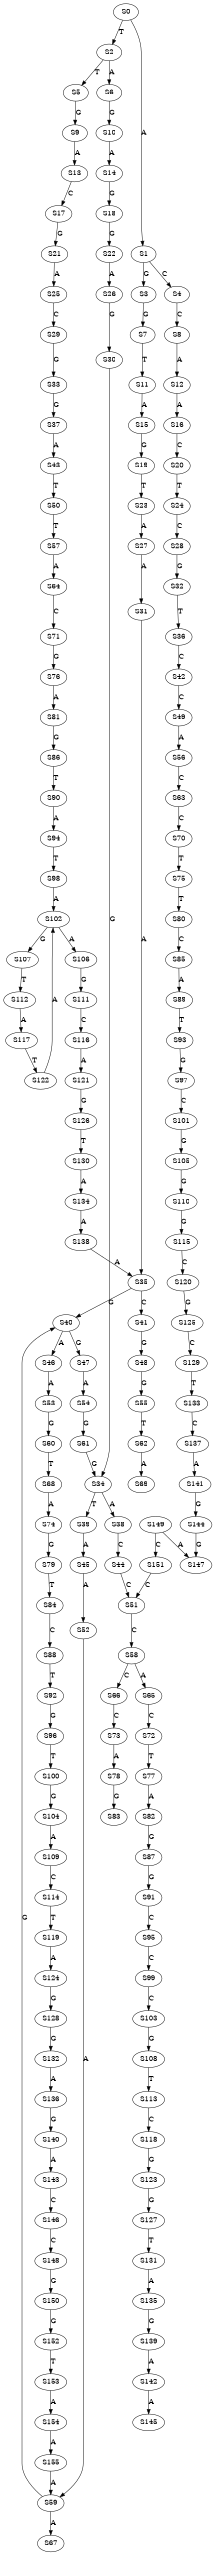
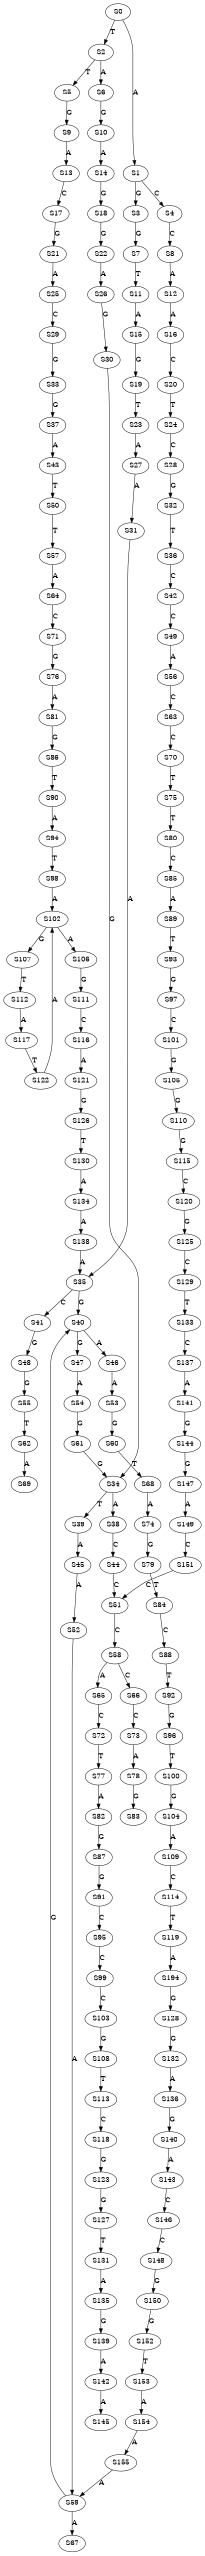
  strict digraph {
    S0
    S1
    S2
    S3
    S4
    S5
    S6
    S7
    S8
    S9
    S10
    S11
    S12
    S13
    S14
    S15
    S16
    S17
    S18
    S19
    S20
    S21
    S22
    S23
    S24
    S25
    S26
    S27
    S28
    S29
    S30
    S31
    S32
    S33
    S34
    S35
    S36
    S37
    S38
    S39
    S40
    S41
    S42
    S43
    S44
    S45
    S46
    S47
    S48
    S49
    S50
    S51
    S52
    S53
    S54
    S55
    S56
    S57
    S58
    S59
    S60
    S61
    S62
    S63
    S64
    S65
    S66
    S67
    S68
    S69
    S70
    S71
    S72
    S73
    S74
    S75
    S76
    S77
    S78
    S79
    S80
    S81
    S82
    S83
    S84
    S85
    S86
    S87
    S88
    S89
    S90
    S91
    S92
    S93
    S94
    S95
    S96
    S97
    S98
    S99
    S100
    S101
    S102
    S103
    S104
    S105
    S106
    S107
    S108
    S109
    S110
    S111
    S112
    S113
    S114
    S115
    S116
    S117
    S118
    S119
    S120
    S121
    S122
    S123
-   S124
+   S124 [label=S194]
    S125
    S126
    S127
    S128
    S129
    S130
    S131
    S132
    S133
    S134
    S135
    S136
    S137
    S138
    S139
    S140
    S141
    S142
    S143
    S144
    S145
    S146
    S147
    S148
    S149
    S150
    S151
    S152
    S153
    S154
    S155
    S0 -> S1 [label=A]
    S0 -> S2 [label=T]
    S1 -> S3 [label=G]
    S1 -> S4 [label=C]
    S2 -> S5 [label=T]
    S2 -> S6 [label=A]
    S3 -> S7 [label=G]
    S4 -> S8 [label=C]
    S5 -> S9 [label=G]
    S6 -> S10 [label=G]
    S7 -> S11 [label=T]
    S8 -> S12 [label=A]
    S9 -> S13 [label=A]
    S10 -> S14 [label=A]
    S11 -> S15 [label=A]
    S12 -> S16 [label=A]
    S13 -> S17 [label=C]
    S14 -> S18 [label=G]
    S15 -> S19 [label=G]
    S16 -> S20 [label=C]
    S17 -> S21 [label=G]
    S18 -> S22 [label=G]
    S19 -> S23 [label=T]
    S20 -> S24 [label=T]
    S21 -> S25 [label=A]
    S22 -> S26 [label=A]
    S23 -> S27 [label=A]
    S24 -> S28 [label=C]
    S25 -> S29 [label=C]
    S26 -> S30 [label=G]
    S27 -> S31 [label=A]
    S28 -> S32 [label=G]
    S29 -> S33 [label=G]
    S30 -> S34 [label=G]
    S31 -> S35 [label=A]
    S32 -> S36 [label=T]
    S33 -> S37 [label=G]
    S34 -> S38 [label=A]
    S34 -> S39 [label=T]
    S35 -> S40 [label=G]
    S35 -> S41 [label=C]
    S36 -> S42 [label=C]
    S37 -> S43 [label=A]
    S38 -> S44 [label=C]
    S39 -> S45 [label=A]
    S40 -> S46 [label=A]
    S40 -> S47 [label=G]
    S41 -> S48 [label=G]
    S42 -> S49 [label=C]
    S43 -> S50 [label=T]
    S44 -> S51 [label=C]
    S45 -> S52 [label=A]
    S46 -> S53 [label=A]
    S47 -> S54 [label=A]
    S48 -> S55 [label=G]
    S49 -> S56 [label=A]
    S50 -> S57 [label=T]
    S51 -> S58 [label=C]
    S52 -> S59 [label=A]
    S53 -> S60 [label=G]
    S54 -> S61 [label=G]
    S55 -> S62 [label=T]
    S56 -> S63 [label=C]
    S57 -> S64 [label=A]
    S58 -> S65 [label=A]
    S58 -> S66 [label=C]
    S59 -> S40 [label=G]
    S59 -> S67 [label=A]
    S60 -> S68 [label=T]
    S61 -> S34 [label=G]
    S62 -> S69 [label=A]
    S63 -> S70 [label=C]
    S64 -> S71 [label=C]
    S65 -> S72 [label=C]
    S66 -> S73 [label=C]
    S68 -> S74 [label=A]
    S70 -> S75 [label=T]
    S71 -> S76 [label=G]
    S72 -> S77 [label=T]
    S73 -> S78 [label=A]
    S74 -> S79 [label=G]
    S75 -> S80 [label=T]
    S76 -> S81 [label=A]
    S77 -> S82 [label=A]
    S78 -> S83 [label=G]
    S79 -> S84 [label=T]
    S80 -> S85 [label=C]
    S81 -> S86 [label=G]
    S82 -> S87 [label=G]
    S84 -> S88 [label=C]
    S85 -> S89 [label=A]
    S86 -> S90 [label=T]
    S87 -> S91 [label=G]
    S88 -> S92 [label=T]
    S89 -> S93 [label=T]
    S90 -> S94 [label=A]
    S91 -> S95 [label=C]
    S92 -> S96 [label=G]
    S93 -> S97 [label=G]
    S94 -> S98 [label=T]
    S95 -> S99 [label=C]
    S96 -> S100 [label=T]
    S97 -> S101 [label=C]
    S98 -> S102 [label=A]
    S99 -> S103 [label=C]
    S100 -> S104 [label=G]
    S101 -> S105 [label=G]
    S102 -> S106 [label=A]
    S102 -> S107 [label=G]
    S103 -> S108 [label=G]
    S104 -> S109 [label=A]
    S105 -> S110 [label=G]
    S106 -> S111 [label=G]
    S107 -> S112 [label=T]
    S108 -> S113 [label=T]
    S109 -> S114 [label=C]
    S110 -> S115 [label=G]
    S111 -> S116 [label=C]
    S112 -> S117 [label=A]
    S113 -> S118 [label=C]
    S114 -> S119 [label=T]
    S115 -> S120 [label=C]
    S116 -> S121 [label=A]
    S117 -> S122 [label=T]
    S118 -> S123 [label=G]
    S119 -> S124 [label=A]
    S120 -> S125 [label=G]
    S121 -> S126 [label=G]
    S122 -> S102 [label=A]
    S123 -> S127 [label=G]
    S124 -> S128 [label=G]
    S125 -> S129 [label=C]
    S126 -> S130 [label=T]
    S127 -> S131 [label=T]
    S128 -> S132 [label=G]
    S129 -> S133 [label=T]
    S130 -> S134 [label=A]
    S131 -> S135 [label=A]
    S132 -> S136 [label=A]
    S133 -> S137 [label=C]
    S134 -> S138 [label=A]
    S135 -> S139 [label=G]
    S136 -> S140 [label=G]
    S137 -> S141 [label=A]
    S138 -> S35 [label=A]
    S139 -> S142 [label=A]
    S140 -> S143 [label=A]
    S141 -> S144 [label=G]
    S142 -> S145 [label=A]
    S143 -> S146 [label=C]
    S144 -> S147 [label=G]
    S146 -> S148 [label=C]
-   S149 -> S147 [label=A]
+   S147 -> S149 [label=A]
    S148 -> S150 [label=G]
    S149 -> S151 [label=C]
    S150 -> S152 [label=G]
    S151 -> S51 [label=C]
    S152 -> S153 [label=T]
    S153 -> S154 [label=A]
    S154 -> S155 [label=A]
    S155 -> S59 [label=A]
  }
